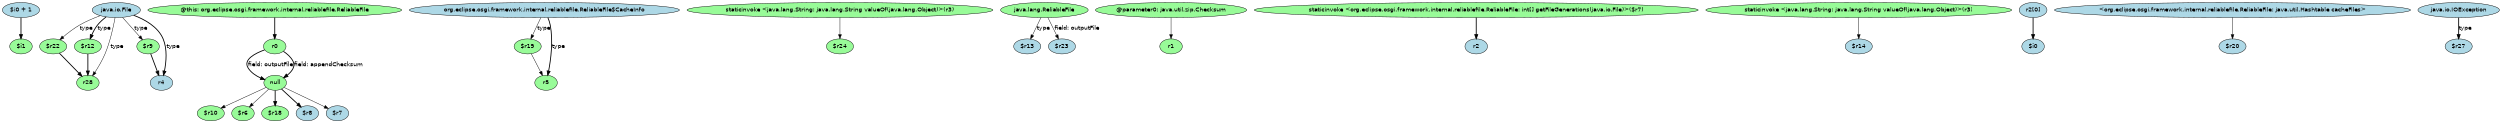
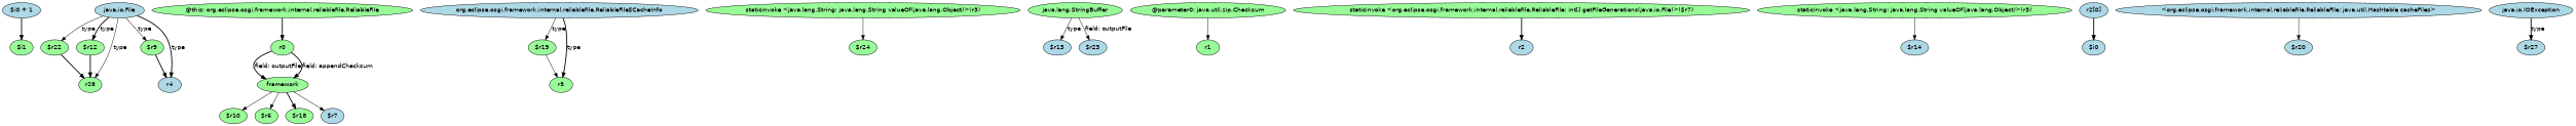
  digraph {
    fontname="DejaVu Sans"
    node [fillcolor=palegreen fontname="DejaVu Sans" style=filled]
    edge [fontname="DejaVu Sans" style=bold]
    n1 [fillcolor=lightblue label="$i0 + 1"]
    n2 [label="$i1"]
    n3 [fillcolor=lightblue label="java.io.File"]
    n4 [label="$r22"]
    n5 [label=r28]
    n6 [fillcolor=lightblue label=r4]
    n7 [label="$r12"]
    n8 [label="$r9"]
    n9 [label=r0]
-   n10 [label=null]
+   n10 [label=framework]
    n11 [label="$r10"]
    n12 [label="$r6"]
    n13 [label="$r18"]
-   n14 [fillcolor=lightblue label="$r8"]
    n15 [fillcolor=lightblue label="$r7"]
    n16 [label="$r19"]
    n17 [label=r5]
    n18 [label="staticinvoke <java.lang.String: java.lang.String valueOf(java.lang.Object)>(r3)"]
    n19 [label="$r24"]
-   n20 [label="java.lang.ReliableFile"]
+   n20 [label="java.lang.StringBuffer"]
    n21 [fillcolor=lightblue label="$r13"]
    n22 [fillcolor=lightblue label="$r23"]
    n23 [label="@parameter0: java.util.zip.Checksum"]
    n24 [label=r1]
    n25 [fillcolor=lightblue label="org.eclipse.osgi.framework.internal.reliablefile.ReliableFile$CacheInfo"]
    n26 [label="staticinvoke <org.eclipse.osgi.framework.internal.reliablefile.ReliableFile: int[] getFileGenerations(java.io.File)>($r7)"]
    n27 [fillcolor=lightblue label=r2]
    n28 [label="staticinvoke <java.lang.String: java.lang.String valueOf(java.lang.Object)>(r3)"]
    n29 [fillcolor=lightblue label="$r14"]
    n30 [fillcolor=lightblue label="r2[0]"]
    n31 [fillcolor=lightblue label="$i0"]
    n32 [fillcolor=lightblue label="<org.eclipse.osgi.framework.internal.reliablefile.ReliableFile: java.util.Hashtable cacheFiles>"]
    n33 [fillcolor=lightblue label="$r20"]
    n34 [label="@this: org.eclipse.osgi.framework.internal.reliablefile.ReliableFile"]
    n35 [fillcolor=lightblue label="java.io.IOException"]
    n36 [fillcolor=lightblue label="$r27"]
    n1 -> n2
    n3 -> n4 [label=type style=solid]
    n3 -> n5 [label=type style=solid]
    n3 -> n6 [label=type]
    n3 -> n7 [label=type]
    n3 -> n8 [label=type style=solid]
    n4 -> n5
    n7 -> n5
    n8 -> n6
    n9 -> n10 [label="field: outputFile"]
    n9 -> n10 [label="field: appendChecksum"]
    n10 -> n11 [style=solid]
    n10 -> n12 [style=solid]
    n10 -> n13
-   n10 -> n14
    n10 -> n15 [style=solid]
    n16 -> n17 [style=solid]
    n18 -> n19 [style=solid]
    n20 -> n21 [label=type style=solid]
    n20 -> n22 [label="field: outputFile" style=solid]
    n23 -> n24 [style=solid]
    n25 -> n16 [label=type style=solid]
    n25 -> n17 [label=type]
    n26 -> n27
    n28 -> n29 [style=solid]
    n30 -> n31
    n32 -> n33 [style=solid]
    n34 -> n9
    n35 -> n36 [label=type]
  }
